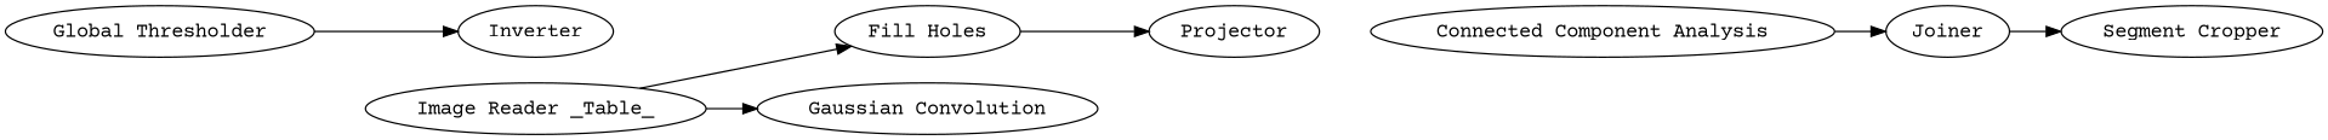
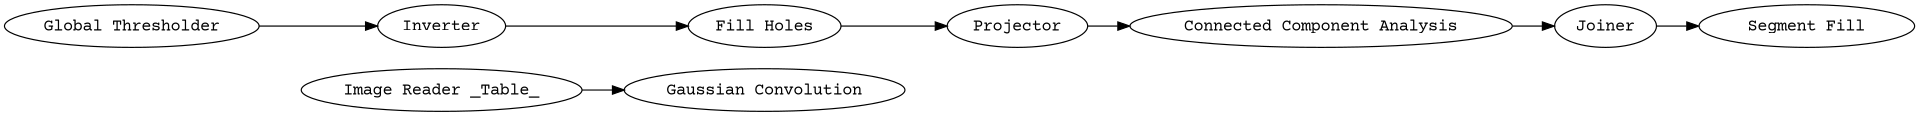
  digraph {
    fontname="Courier Prime"
    rankdir=LR
    node [fontname="Courier Prime"]
    edge [fontname="Courier Prime"]
    n1 [label="Global Thresholder"]
    n2 [label=Inverter]
    n3 [label="Fill Holes"]
    n4 [label=Projector]
    n5 [label="Connected Component Analysis"]
    n6 [label="Image Reader _Table_"]
    n7 [label="Gaussian Convolution"]
    n8 [label=Joiner]
-   n9 [label="Segment Cropper"]
+   n9 [label="Segment Fill"]
    n1 -> n2
-   n6 -> n3
+   n2 -> n3
    n3 -> n4
+   n4 -> n5
    n5 -> n8
    n6 -> n7
    n8 -> n9
  }
